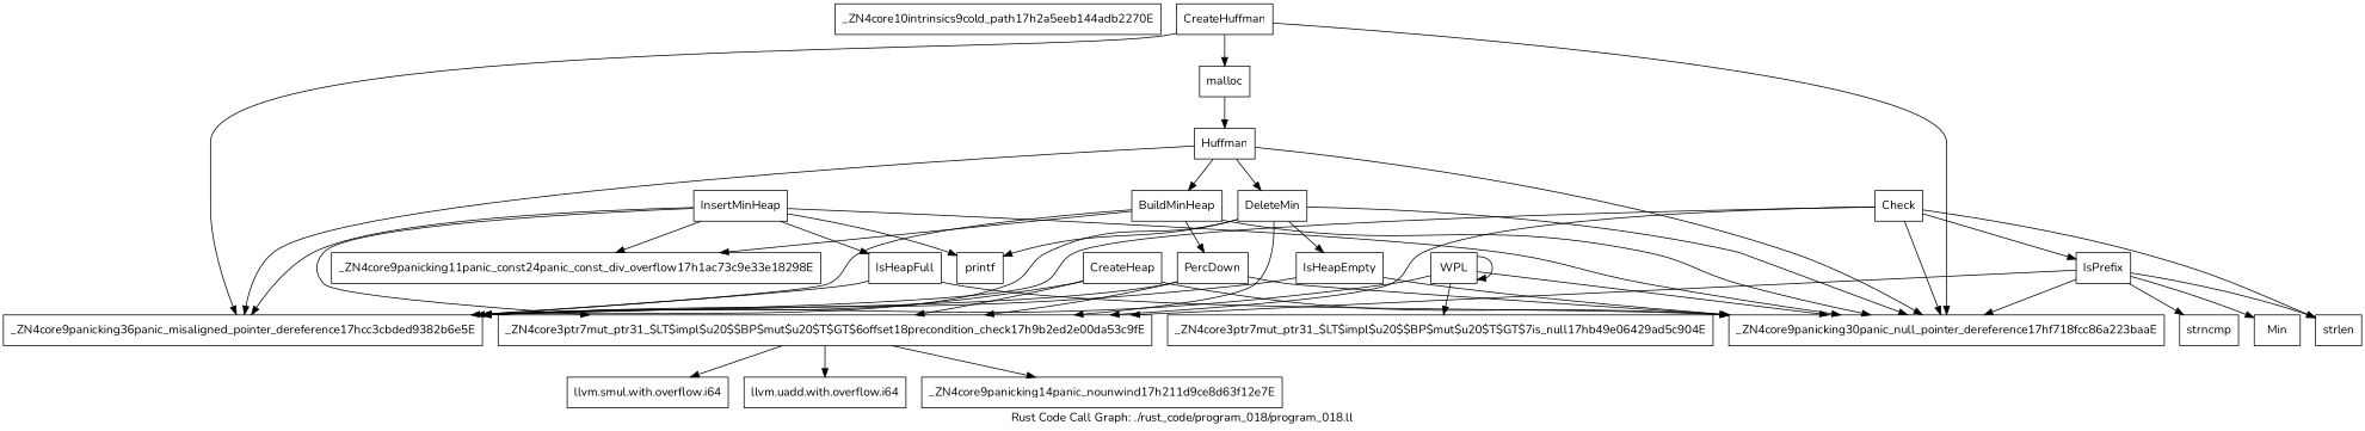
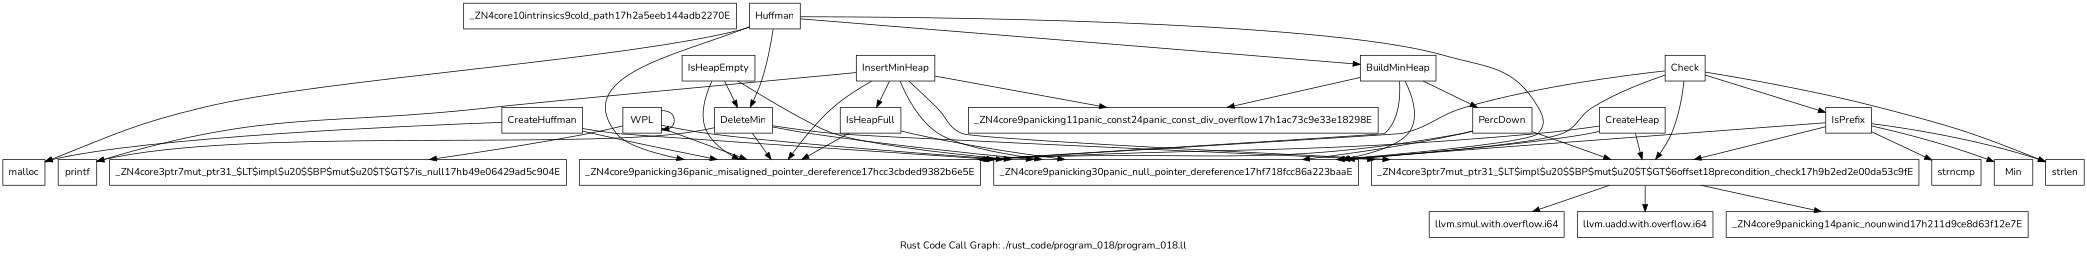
  digraph {
    fontname=Nunito
    label="Rust Code Call Graph: ./rust_code/program_018/program_018.ll"
    node [fontname=Nunito shape=record]
    edge [fontname=Nunito]
    n1 [label="{_ZN4core10intrinsics9cold_path17h2a5eeb144adb2270E}"]
    n2 [label="{_ZN4core3ptr7mut_ptr31_$LT$impl$u20$$BP$mut$u20$T$GT$6offset18precondition_check17h9b2ed2e00da53c9fE}"]
    n3 [label="{llvm.smul.with.overflow.i64}"]
    n4 [label="{llvm.uadd.with.overflow.i64}"]
    n5 [label="{_ZN4core9panicking14panic_nounwind17h211d9ce8d63f12e7E}"]
    n6 [label="{_ZN4core3ptr7mut_ptr31_$LT$impl$u20$$BP$mut$u20$T$GT$7is_null17hb49e06429ad5c904E}"]
    n7 [label="{CreateHeap}"]
    n8 [label="{_ZN4core9panicking30panic_null_pointer_dereference17hf718fcc86a223baaE}"]
    n9 [label="{_ZN4core9panicking36panic_misaligned_pointer_dereference17hcc3cbded9382b6e5E}"]
    n10 [label="{malloc}"]
    n11 [label="{IsHeapFull}"]
    n12 [label="{DeleteMin}"]
    n13 [label="{IsHeapEmpty}"]
    n14 [label="{printf}"]
    n15 [label="{InsertMinHeap}"]
    n16 [label="{_ZN4core9panicking11panic_const24panic_const_div_overflow17h1ac73c9e33e18298E}"]
    n17 [label="{PercDown}"]
    n18 [label="{BuildMinHeap}"]
    n19 [label="{CreateHuffman}"]
    n20 [label="{Huffman}"]
    n21 [label="{WPL}"]
    n22 [label="{Min}"]
    n23 [label="{IsPrefix}"]
    n24 [label="{strlen}"]
    n25 [label="{strncmp}"]
    n26 [label="{Check}"]
    n2 -> n3
    n2 -> n4
    n2 -> n5
    n7 -> n2
    n7 -> n8
    n7 -> n9
    n11 -> n8
    n11 -> n9
    n12 -> n2
    n12 -> n8
    n12 -> n9
-   n12 -> n13
+   n13 -> n12
    n12 -> n14
    n13 -> n8
    n13 -> n9
    n15 -> n2
    n15 -> n8
    n15 -> n9
    n15 -> n11
    n15 -> n14
    n15 -> n16
    n17 -> n2
    n17 -> n8
    n17 -> n9
    n18 -> n8
    n18 -> n9
    n18 -> n16
    n18 -> n17
    n19 -> n8
    n19 -> n9
    n19 -> n10
    n20 -> n8
    n20 -> n9
-   n10 -> n20
+   n20 -> n10
    n20 -> n12
    n20 -> n18
    n21 -> n6
    n21 -> n8
    n21 -> n9
    n21 -> n21
    n23 -> n2
    n23 -> n8
    n23 -> n22
    n23 -> n24
    n23 -> n25
    n26 -> n2
    n26 -> n8
    n26 -> n9
    n26 -> n23
    n26 -> n24
  }
